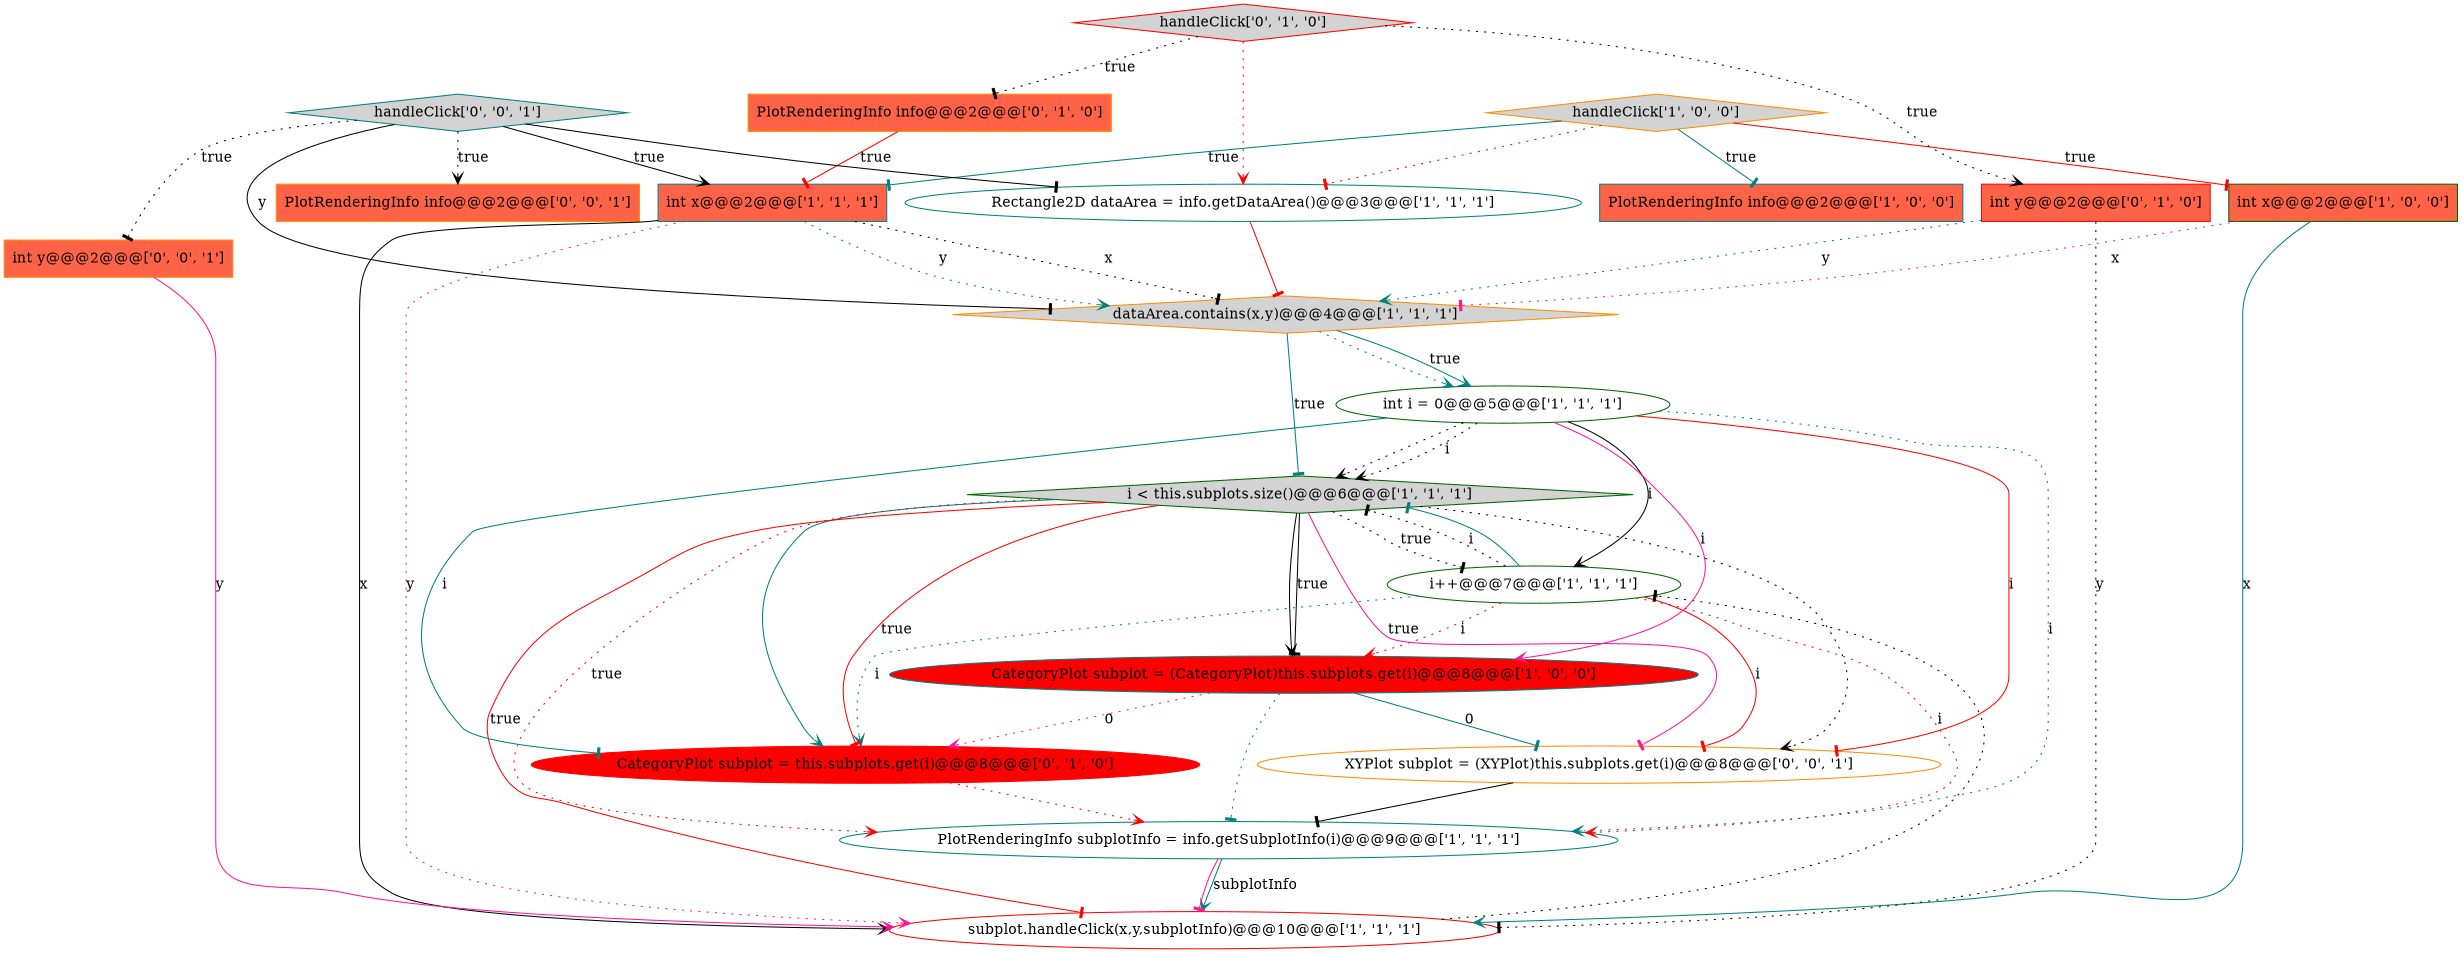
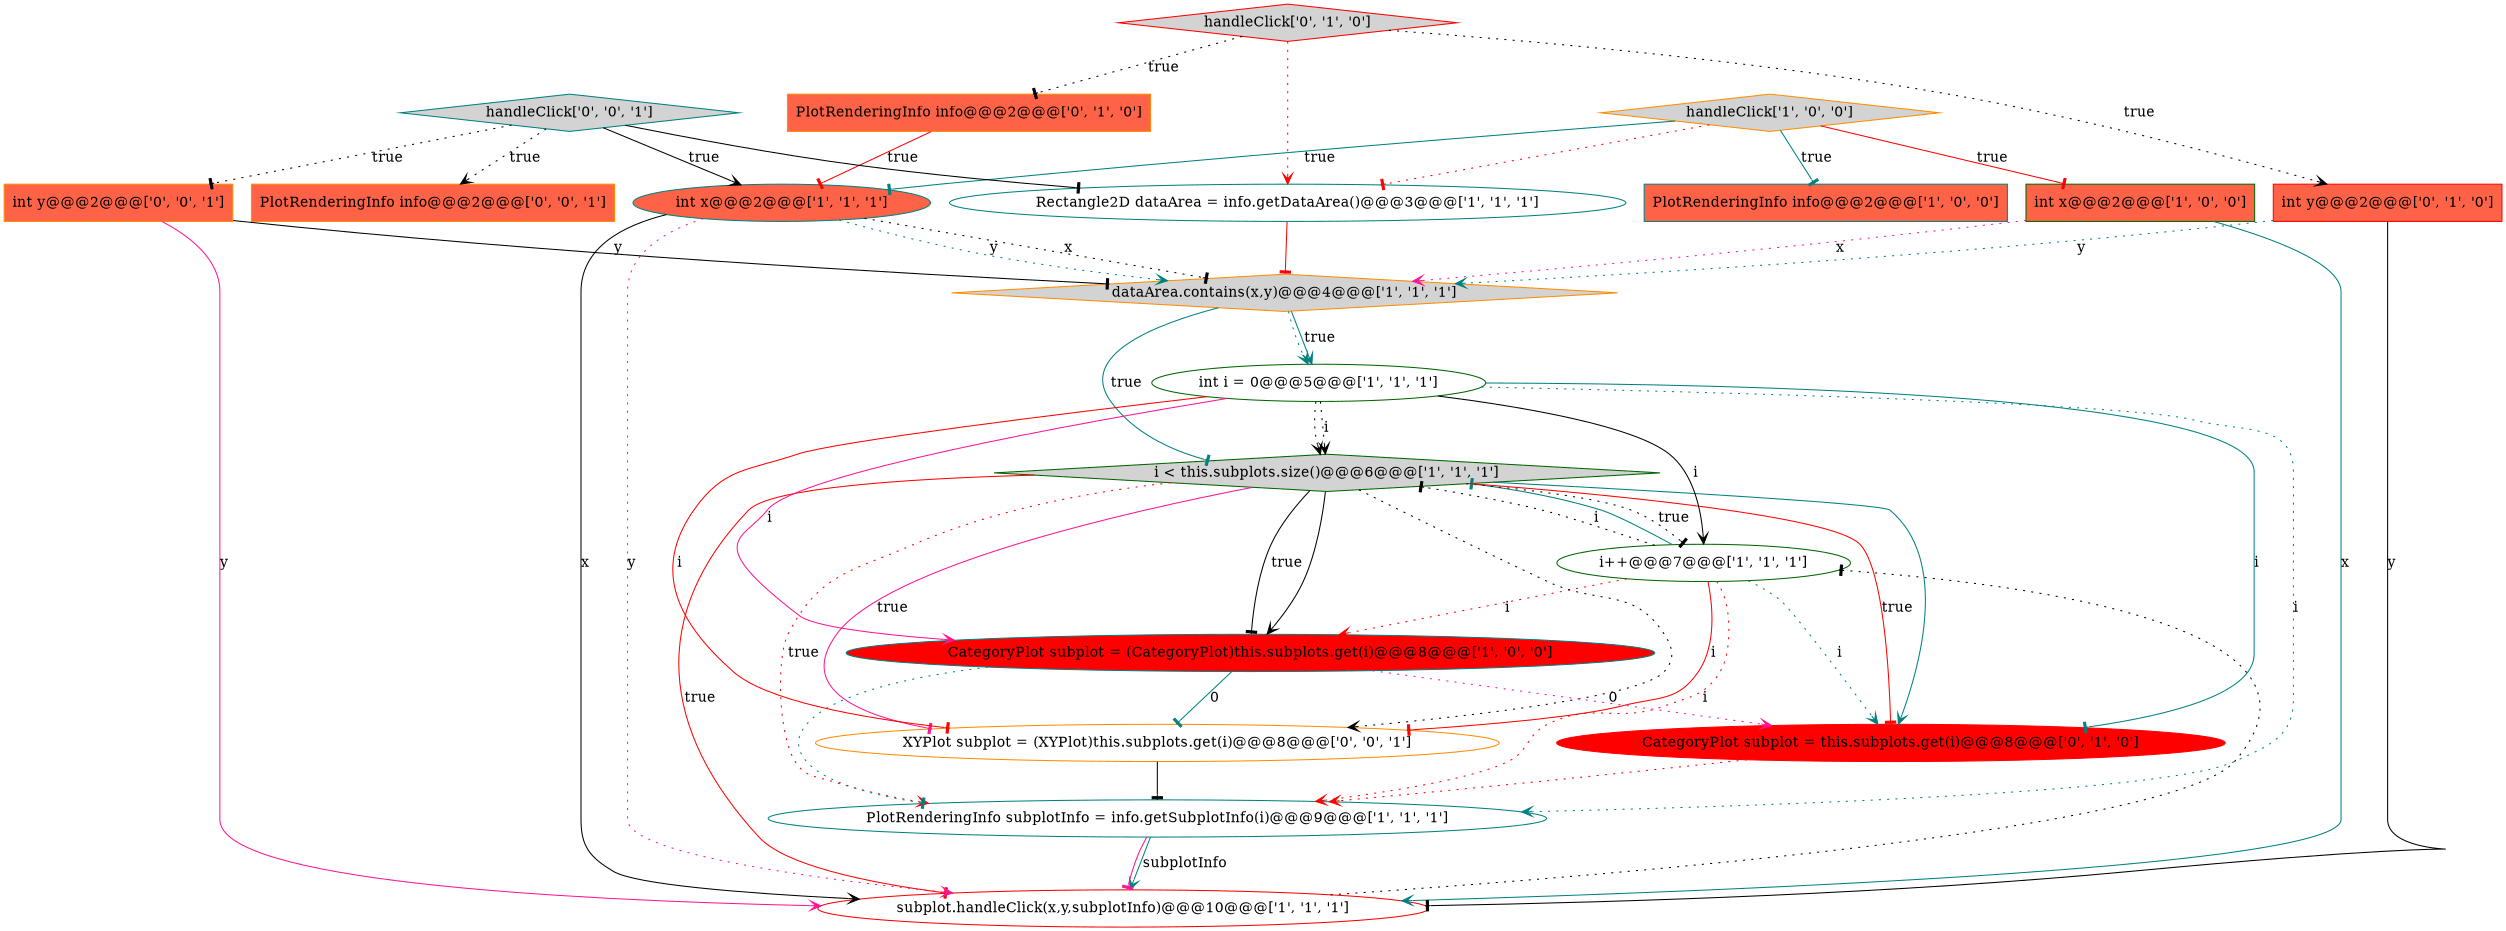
  digraph {
    node [color=darkorange fillcolor=tomato shape=ellipse style=filled]
    edge [arrowhead=tee color=black style=solid]
    n1 [label="PlotRenderingInfo info@@@2@@@['0', '0', '1']" shape=box]
    n2 [color=darkgreen fillcolor=white label="i++@@@7@@@['1', '1', '1']"]
    n3 [color=darkgreen fillcolor=lightgray label="i < this.subplots.size()@@@6@@@['1', '1', '1']" shape=diamond]
    n4 [color=red fillcolor=red label="CategoryPlot subplot = this.subplots.get(i)@@@8@@@['0', '1', '0']"]
    n5 [color=teal fillcolor=white label="PlotRenderingInfo subplotInfo = info.getSubplotInfo(i)@@@9@@@['1', '1', '1']"]
    n6 [fillcolor=white label="XYPlot subplot = (XYPlot)this.subplots.get(i)@@@8@@@['0', '0', '1']"]
    n7 [color=teal fillcolor=red label="CategoryPlot subplot = (CategoryPlot)this.subplots.get(i)@@@8@@@['1', '0', '0']"]
    n8 [color=red fillcolor=white label="subplot.handleClick(x,y,subplotInfo)@@@10@@@['1', '1', '1']"]
    n9 [color=teal fillcolor=white label="Rectangle2D dataArea = info.getDataArea()@@@3@@@['1', '1', '1']"]
    n10 [fillcolor=lightgray label="dataArea.contains(x,y)@@@4@@@['1', '1', '1']" shape=diamond]
    n11 [color=darkgreen fillcolor=white label="int i = 0@@@5@@@['1', '1', '1']"]
    n12 [fillcolor=lightgray label="handleClick['1', '0', '0']" shape=diamond]
-   n13 [color=teal label="int x@@@2@@@['1', '1', '1']" shape=box]
+   n13 [color=teal label="int x@@@2@@@['1', '1', '1']"]
    n14 [color=darkgreen label="int x@@@2@@@['1', '0', '0']" shape=box]
    n15 [color=teal label="PlotRenderingInfo info@@@2@@@['1', '0', '0']" shape=box]
    n16 [color=red fillcolor=lightgray label="handleClick['0', '1', '0']" shape=diamond]
    n17 [color=red label="int y@@@2@@@['0', '1', '0']" shape=box]
    n18 [label="PlotRenderingInfo info@@@2@@@['0', '1', '0']" shape=box]
    n19 [color=teal fillcolor=lightgray label="handleClick['0', '0', '1']" shape=diamond]
    n20 [label="int y@@@2@@@['0', '0', '1']" shape=box]
    n2 -> n3 [label=i style=dotted]
    n2 -> n3 [color=teal]
    n2 -> n4 [arrowhead=vee color=teal label=i style=dotted]
    n2 -> n5 [arrowhead=vee color=red label=i style=dotted]
    n2 -> n6 [color=red label=i]
    n2 -> n7 [arrowhead=vee color=red label=i style=dotted]
    n3 -> n2 [label=true style=dotted]
    n3 -> n4 [arrowhead=vee color=teal]
    n3 -> n4 [color=red label=true]
    n3 -> n5 [arrowhead=vee color=red label=true style=dotted]
    n3 -> n6 [arrowhead=vee style=dotted]
    n3 -> n6 [color=deeppink label=true]
    n3 -> n7 [label=true]
    n3 -> n7 [arrowhead=vee]
    n3 -> n8 [color=red label=true]
    n4 -> n5 [arrowhead=vee color=red style=dotted]
    n5 -> n8 [arrowhead=vee color=teal label=subplotInfo]
    n5 -> n8 [color=deeppink]
    n6 -> n5
    n7 -> n4 [arrowhead=vee color=deeppink label=0 style=dotted]
    n7 -> n5 [color=teal style=dotted]
    n7 -> n6 [color=teal label=0]
    n8 -> n2 [style=dotted]
    n9 -> n10 [color=red]
    n10 -> n3 [color=teal label=true]
    n10 -> n11 [arrowhead=vee color=teal style=dotted]
    n10 -> n11 [arrowhead=vee color=teal label=true]
    n11 -> n2 [arrowhead=vee label=i]
    n11 -> n3 [arrowhead=vee style=dotted]
    n11 -> n3 [arrowhead=vee label=i style=dotted]
    n11 -> n4 [color=teal label=i]
    n11 -> n5 [arrowhead=vee color=teal label=i style=dotted]
    n11 -> n6 [color=red label=i]
    n11 -> n7 [arrowhead=vee color=deeppink label=i]
    n12 -> n9 [color=red style=dotted]
    n12 -> n13 [color=teal label=true]
    n12 -> n14 [color=red label=true]
    n12 -> n15 [color=teal label=true]
    n13 -> n8 [arrowhead=vee label=x]
    n13 -> n8 [arrowhead=vee color=deeppink label=y style=dotted]
    n13 -> n10 [label=x style=dotted]
    n13 -> n10 [arrowhead=vee color=teal label=y style=dotted]
    n14 -> n8 [arrowhead=vee color=teal label=x]
-   n14 -> n10 [color=deeppink label=x style=dotted]
+   n14 -> n10 [arrowhead=vee color=deeppink label=x style=dotted]
    n16 -> n9 [arrowhead=vee color=red style=dotted]
    n16 -> n17 [arrowhead=vee label=true style=dotted]
    n16 -> n18 [label=true style=dotted]
-   n17 -> n8 [label=y style=dotted]
+   n17 -> n8 [label=y]
    n17 -> n10 [arrowhead=vee color=teal label=y style=dotted]
    n18 -> n13 [color=red label=true]
    n19 -> n1 [arrowhead=vee label=true style=dotted]
    n19 -> n9
    n19 -> n13 [arrowhead=vee label=true]
    n19 -> n20 [label=true style=dotted]
    n20 -> n8 [arrowhead=vee color=deeppink label=y]
-   n19 -> n10 [label=y]
+   n20 -> n10 [label=y]
  }
